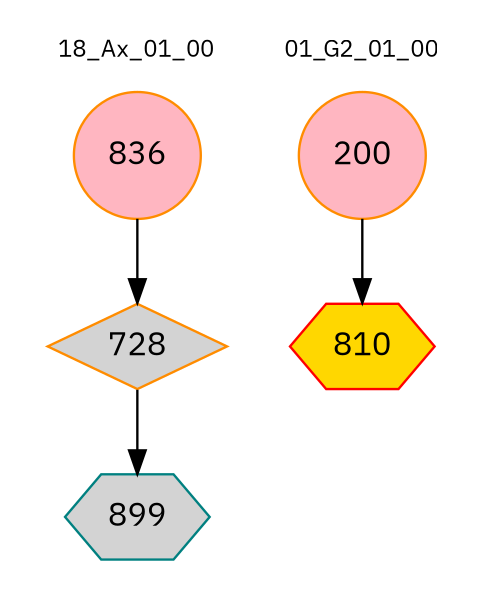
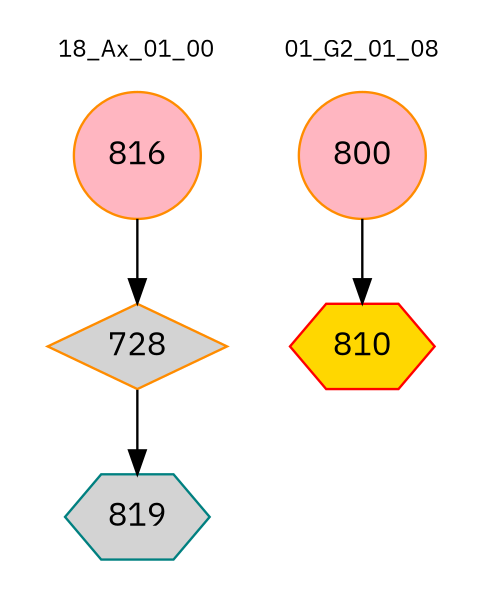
  digraph {
    fontname="IBM Plex Sans"
    node [color=darkorange fillcolor=lightpink fontname="IBM Plex Sans" shape=circle style=filled]
    edge [color=black fontname="IBM Plex Sans"]
-   n1 [label=836]
+   n1 [label=816]
    n2 [fillcolor=lightgrey label=728 shape=diamond]
-   n3 [color=teal fillcolor=lightgrey label=899 shape=hexagon]
-   n4 [label=200]
+   n3 [color=teal fillcolor=lightgrey label=819 shape=hexagon]
+   n4 [label=800]
    n5 [color=red fillcolor=gold label=810 shape=hexagon]
    subgraph cluster_1 {
      color=white
      fontsize=10
      label="18_Ax_01_00"
      n1
      n2
      n3
    }
    subgraph cluster_2 {
      color=white
      fontsize=10
-     label="01_G2_01_00"
+     label="01_G2_01_08"
      n4
      n5
    }
    n1 -> n2
    n2 -> n3
    n4 -> n5
  }
